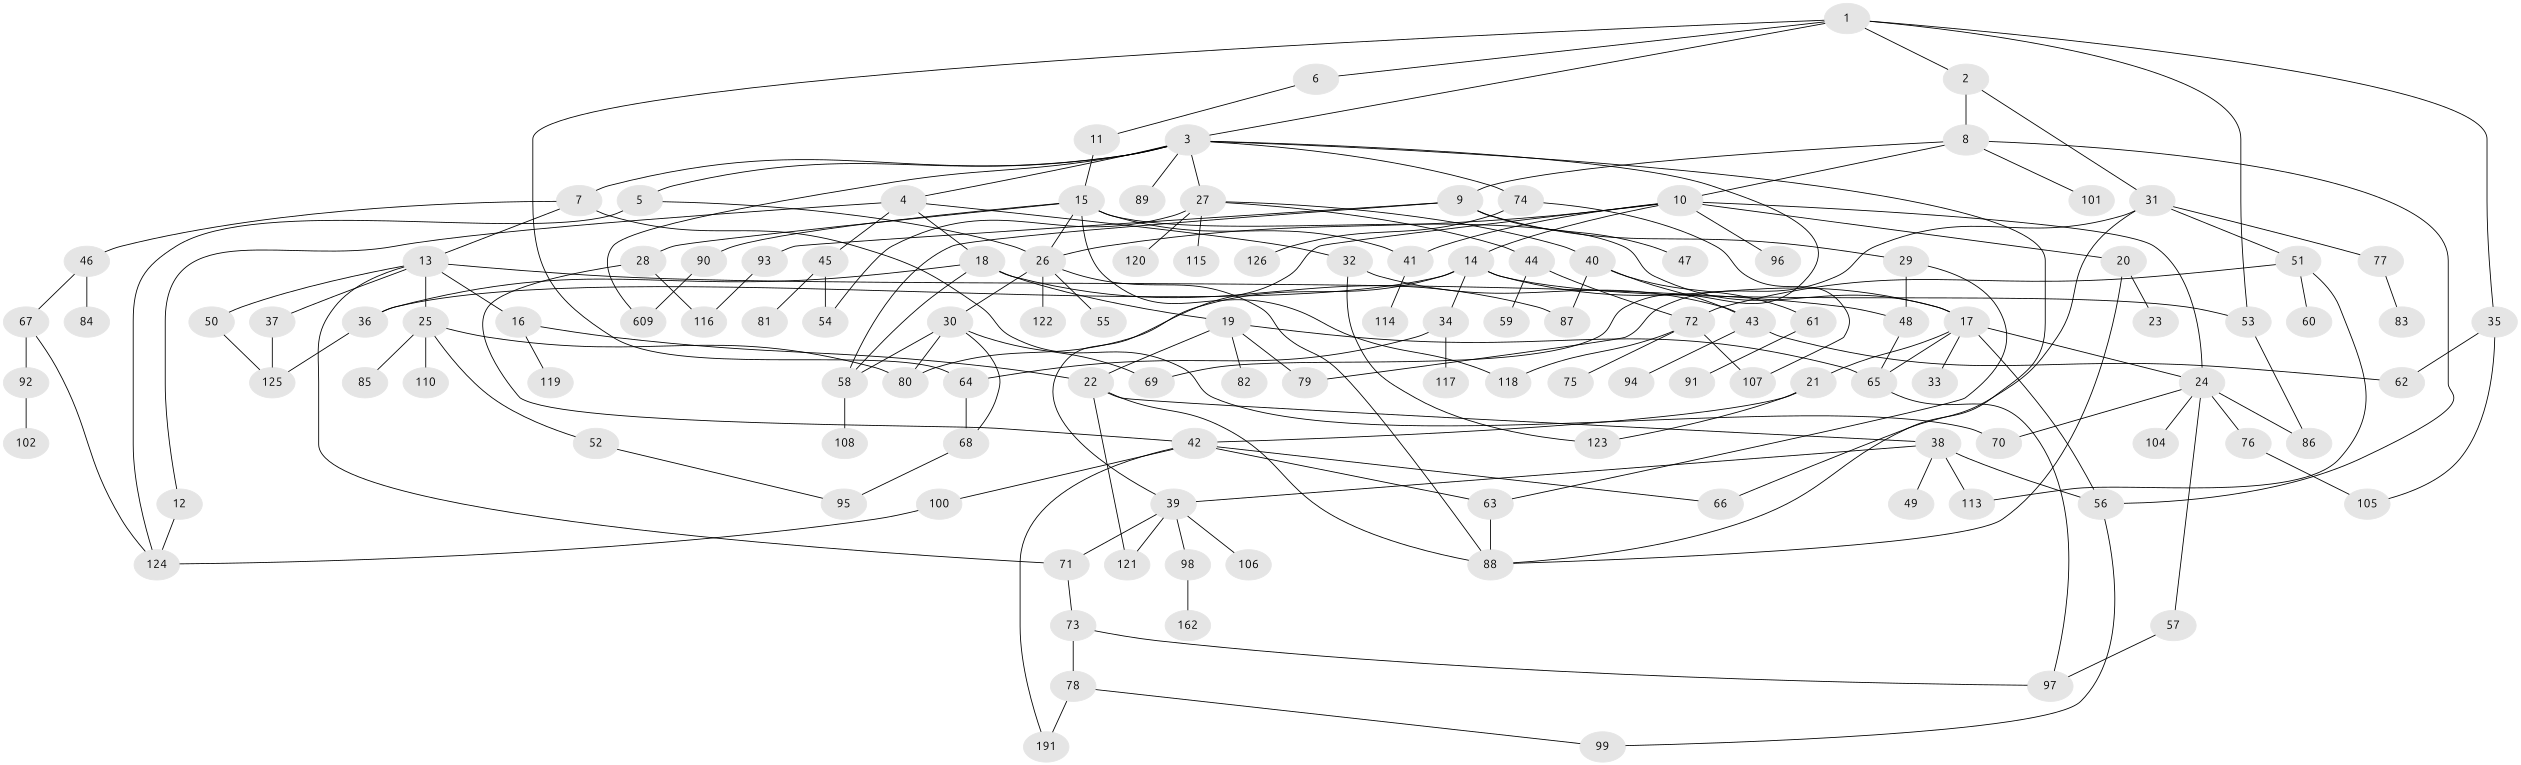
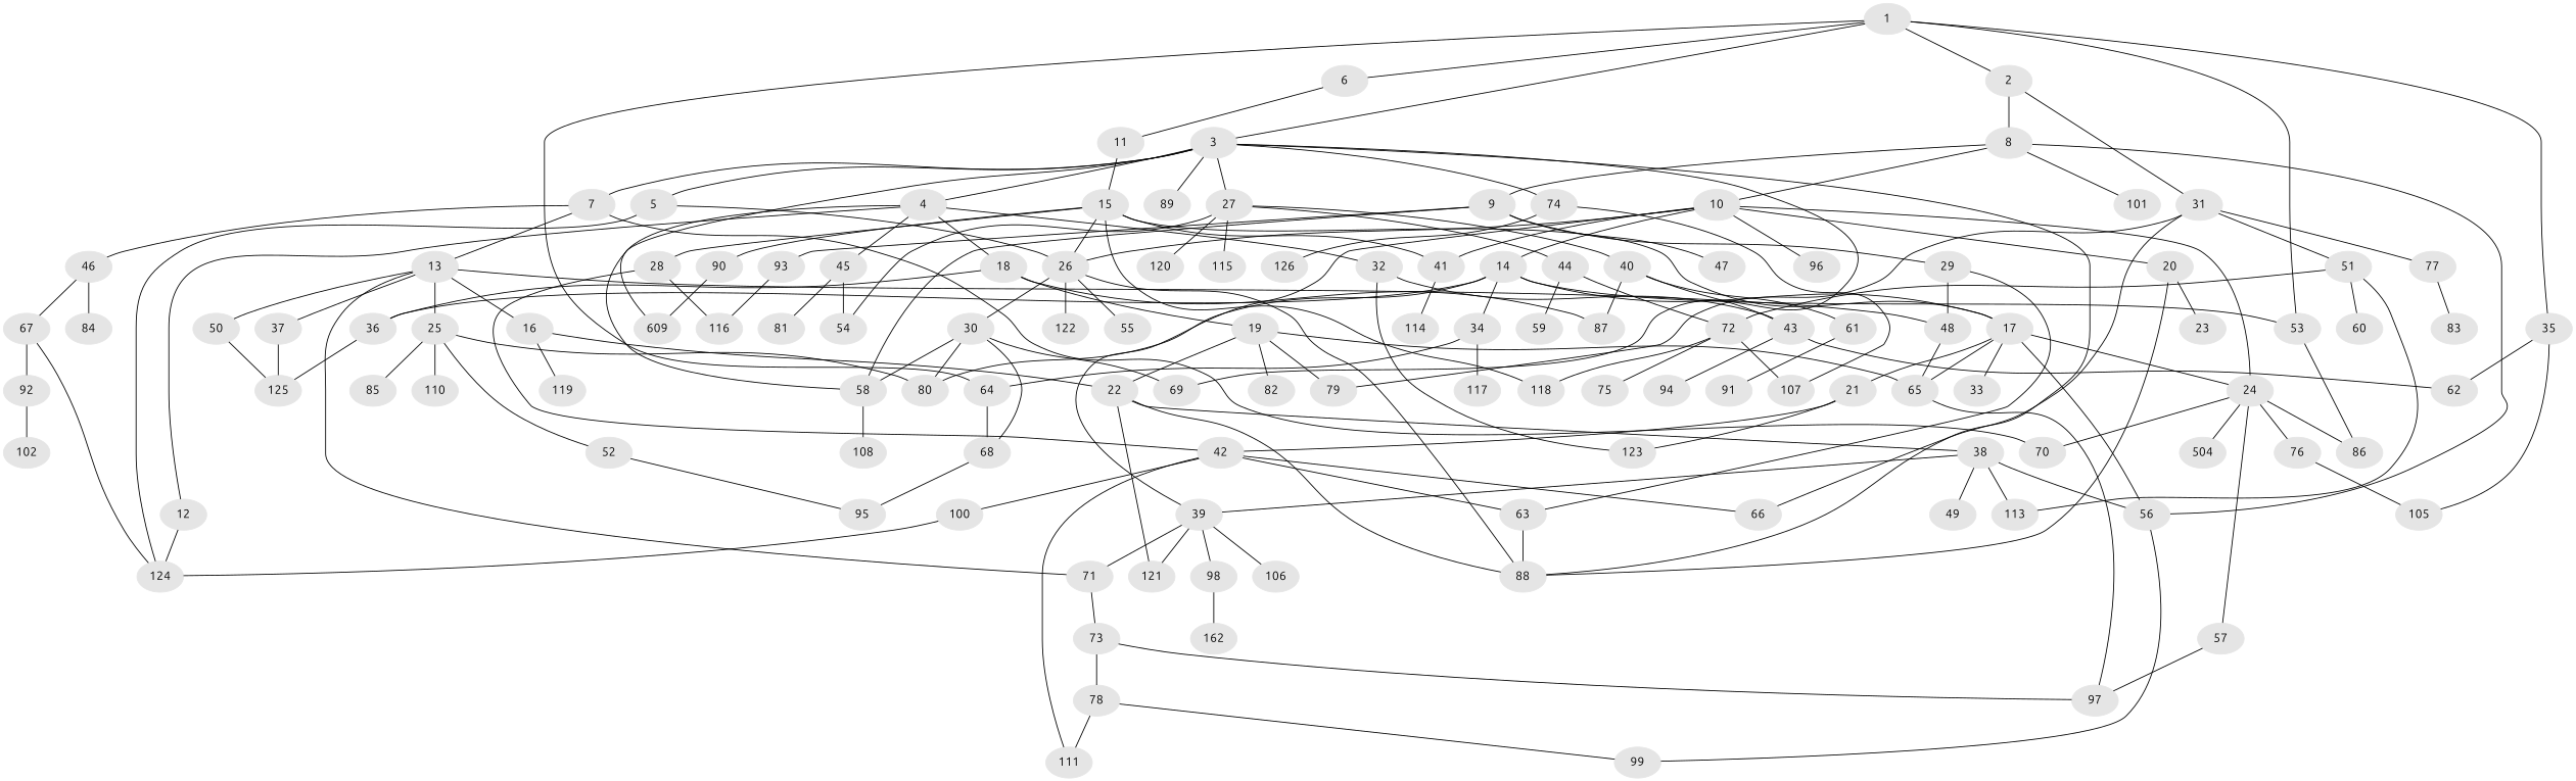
  graph {
    fontname=Ubuntu
    node [color=gray90 fontname=Ubuntu style=filled]
    edge [fontname=Ubuntu]
    1
    2
    3
    6
    35
    53
    64
    8
    31
    4
    5
    7
    27
    69
    74
    88
    89
    n18 [label=609]
    11
    62
    105
    86
    68
    9
    10
    56
    101
    79
    51
    66
    77
    12
    18
    32
    45
    58
    26
    124
    13
    46
    70
    40
    44
    54
    115
    120
    107
    126
    36
    19
    87
    123
    43
    81
    108
    30
    55
    122
    15
    16
    25
    37
    48
    50
    71
    67
    84
    29
    47
    93
    14
    20
    24
    39
    41
    96
    99
    63
    116
    17
    34
    80
    23
    57
    76
-   104
+   104 [label=504]
    121
    98
    106
    114
    28
    90
    118
    22
    119
    52
    85
    110
    125
    65
    73
    21
    33
    117
    42
    38
    97
    82
    100
-   111 [label=191]
+   111
    49
    113
    95
    61
    59
    72
    60
    83
    94
    n120 [label=162]
    91
    75
    92
    102
    78
    1 -- 2
    1 -- 3
    1 -- 6
    1 -- 35
    1 -- 53
    1 -- 64
    2 -- 8
    2 -- 31
    3 -- 4
    3 -- 5
    3 -- 7
    3 -- 27
    3 -- 69
    3 -- 74
    3 -- 88
    3 -- 89
    3 -- n18
    6 -- 11
    35 -- 62
    35 -- 105
    53 -- 86
    64 -- 68
    8 -- 9
    8 -- 10
    8 -- 56
    8 -- 101
    31 -- 79
    31 -- 51
    31 -- 66
    31 -- 77
    4 -- 12
    4 -- 18
    4 -- 32
    4 -- 45
-   18 -- 58
+   4 -- 58
    5 -- 26
    5 -- 124
    7 -- 13
    7 -- 46
    7 -- 70
    27 -- 40
    27 -- 44
    27 -- 54
    27 -- 115
    27 -- 120
    74 -- 107
    74 -- 126
    11 -- 15
    68 -- 95
    9 -- 58
    9 -- 29
    9 -- 47
    9 -- 93
    10 -- 26
    10 -- 14
    10 -- 20
    10 -- 24
    10 -- 39
    10 -- 41
    10 -- 96
    56 -- 99
    51 -- 113
    51 -- 72
    51 -- 60
    77 -- 83
    12 -- 124
    18 -- 36
    18 -- 19
    18 -- 87
    32 -- 123
    32 -- 43
    45 -- 54
    45 -- 81
    58 -- 108
    26 -- 88
    26 -- 30
    26 -- 55
    26 -- 122
    13 -- 16
    13 -- 25
    13 -- 37
    13 -- 48
    13 -- 50
    13 -- 71
    46 -- 67
    46 -- 84
    40 -- 87
    40 -- 43
    40 -- 61
    44 -- 59
    44 -- 72
    36 -- 125
    19 -- 79
    19 -- 22
    19 -- 65
    19 -- 82
    43 -- 62
    43 -- 94
    30 -- 69
    30 -- 68
    30 -- 58
    30 -- 80
    15 -- 26
    15 -- 41
    15 -- 17
    15 -- 28
    15 -- 90
    15 -- 118
    16 -- 22
    16 -- 119
    25 -- 80
    25 -- 52
    25 -- 85
    25 -- 110
    37 -- 125
    48 -- 65
    50 -- 125
    71 -- 73
    67 -- 124
    67 -- 92
    29 -- 48
    29 -- 63
    93 -- 116
    14 -- 53
    14 -- 36
    14 -- 17
    14 -- 34
    14 -- 80
    20 -- 88
    20 -- 23
    24 -- 86
    24 -- 70
    24 -- 57
    24 -- 76
    24 -- 104
    39 -- 71
    39 -- 121
    39 -- 98
    39 -- 106
    41 -- 114
    63 -- 88
    17 -- 56
    17 -- 24
    17 -- 65
    17 -- 21
    17 -- 33
    34 -- 64
    34 -- 117
    57 -- 97
    76 -- 105
    98 -- n120
    28 -- 116
    28 -- 42
    90 -- n18
    22 -- 88
    22 -- 121
    22 -- 38
    52 -- 95
    65 -- 97
    73 -- 97
    73 -- 78
    21 -- 123
    21 -- 42
    42 -- 66
    42 -- 63
    42 -- 100
    42 -- 111
    38 -- 56
    38 -- 39
    38 -- 49
    38 -- 113
    100 -- 124
    61 -- 91
    72 -- 107
    72 -- 118
    72 -- 75
    92 -- 102
    78 -- 99
    78 -- 111
  }
